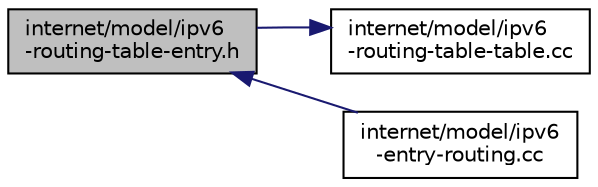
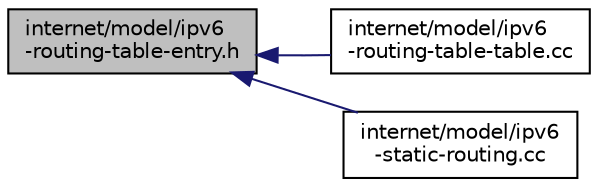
  digraph {
    rankdir=LR
    node [color=black fillcolor=white fontname=Helvetica fontsize=10 shape=record style=filled]
    edge [color=midnightblue dir=back fontname=Helvetica fontsize=10 labelfontname=Helvetica labelfontsize=10 style=solid]
    n1 [fillcolor=grey75 fontcolor=black height=0.2 label="internet/model/ipv6\l-routing-table-entry.h" width=0.4]
    n2 [height=0.2 label="internet/model/ipv6\l-routing-table-table.cc" width=0.4]
-   n3 [height=0.2 label="internet/model/ipv6\l-entry-routing.cc" width=0.4]
-   n2 -> n1
+   n3 [height=0.2 label="internet/model/ipv6\l-static-routing.cc" width=0.4]
+   n1 -> n2
    n1 -> n3
  }
